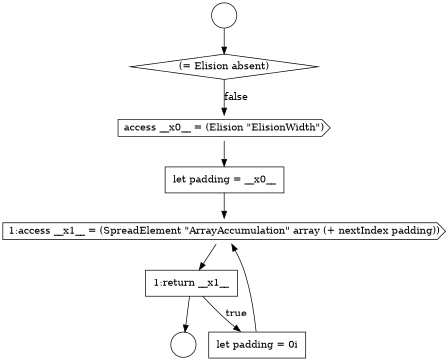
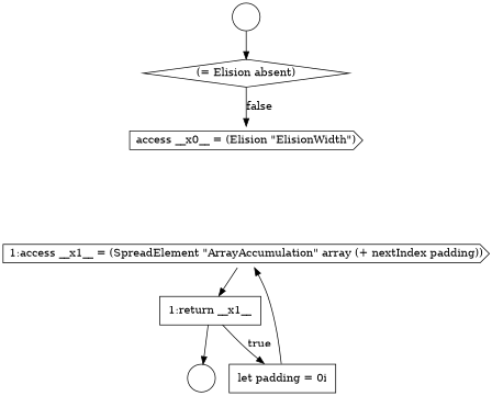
  digraph {
    node [color=black fillcolor=white shape=none style=filled]
    edge [color=black]
    n1 [label=<<font color="black">access __x0__ = (Elision &quot;ElisionWidth&quot;)</font>> shape=cds]
-   n2 [label=<<font color="black">     <table border="0" cellborder="1" cellspacing="0" cellpadding="10">       <tr><td align="left">let padding = __x0__</td></tr>     </table>   </font>> margin=0]
    n3 [label=<<font color="black">1:access __x1__ = (SpreadElement &quot;ArrayAccumulation&quot; array (+ nextIndex padding))</font>> shape=cds]
    n4 [label=" " shape=circle]
    n5 [label=<<font color="black">(= Elision absent)</font>> shape=diamond]
    n6 [label=<<font color="black">     <table border="0" cellborder="1" cellspacing="0" cellpadding="10">       <tr><td align="left">let padding = 0i</td></tr>     </table>   </font>> margin=0]
    n7 [label=<<font color="black">     <table border="0" cellborder="1" cellspacing="0" cellpadding="10">       <tr><td align="left">1:return __x1__</td></tr>     </table>   </font>> margin=0]
    n8 [label=" " shape=circle]
-   n1 -> n2
-   n2 -> n3
    n3 -> n7
    n5 -> n1 [label=<<font color="black">false</font>>]
    n6 -> n3
    n7 -> n4
    n7 -> n6 [label=<<font color="black">true</font>>]
    n8 -> n5
  }
